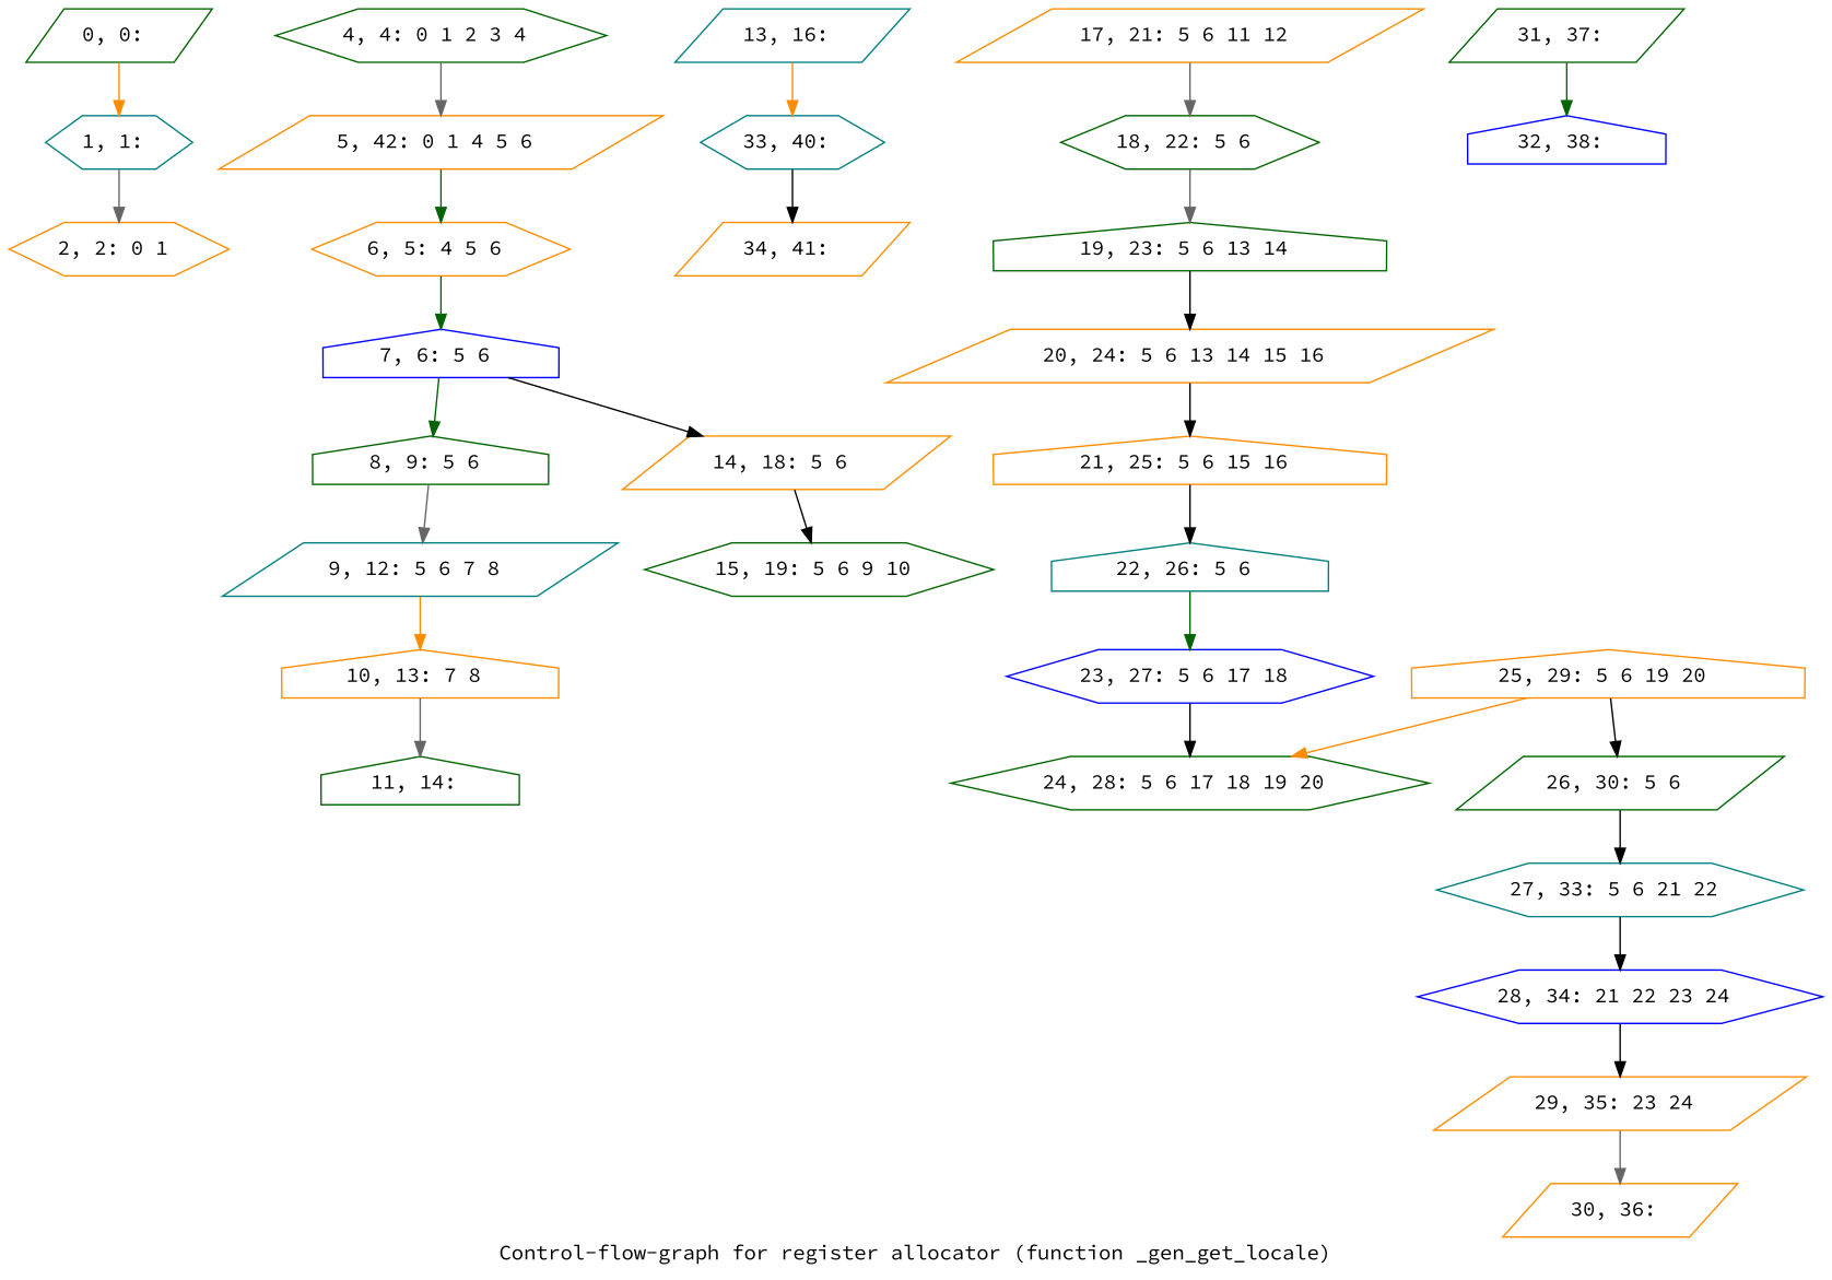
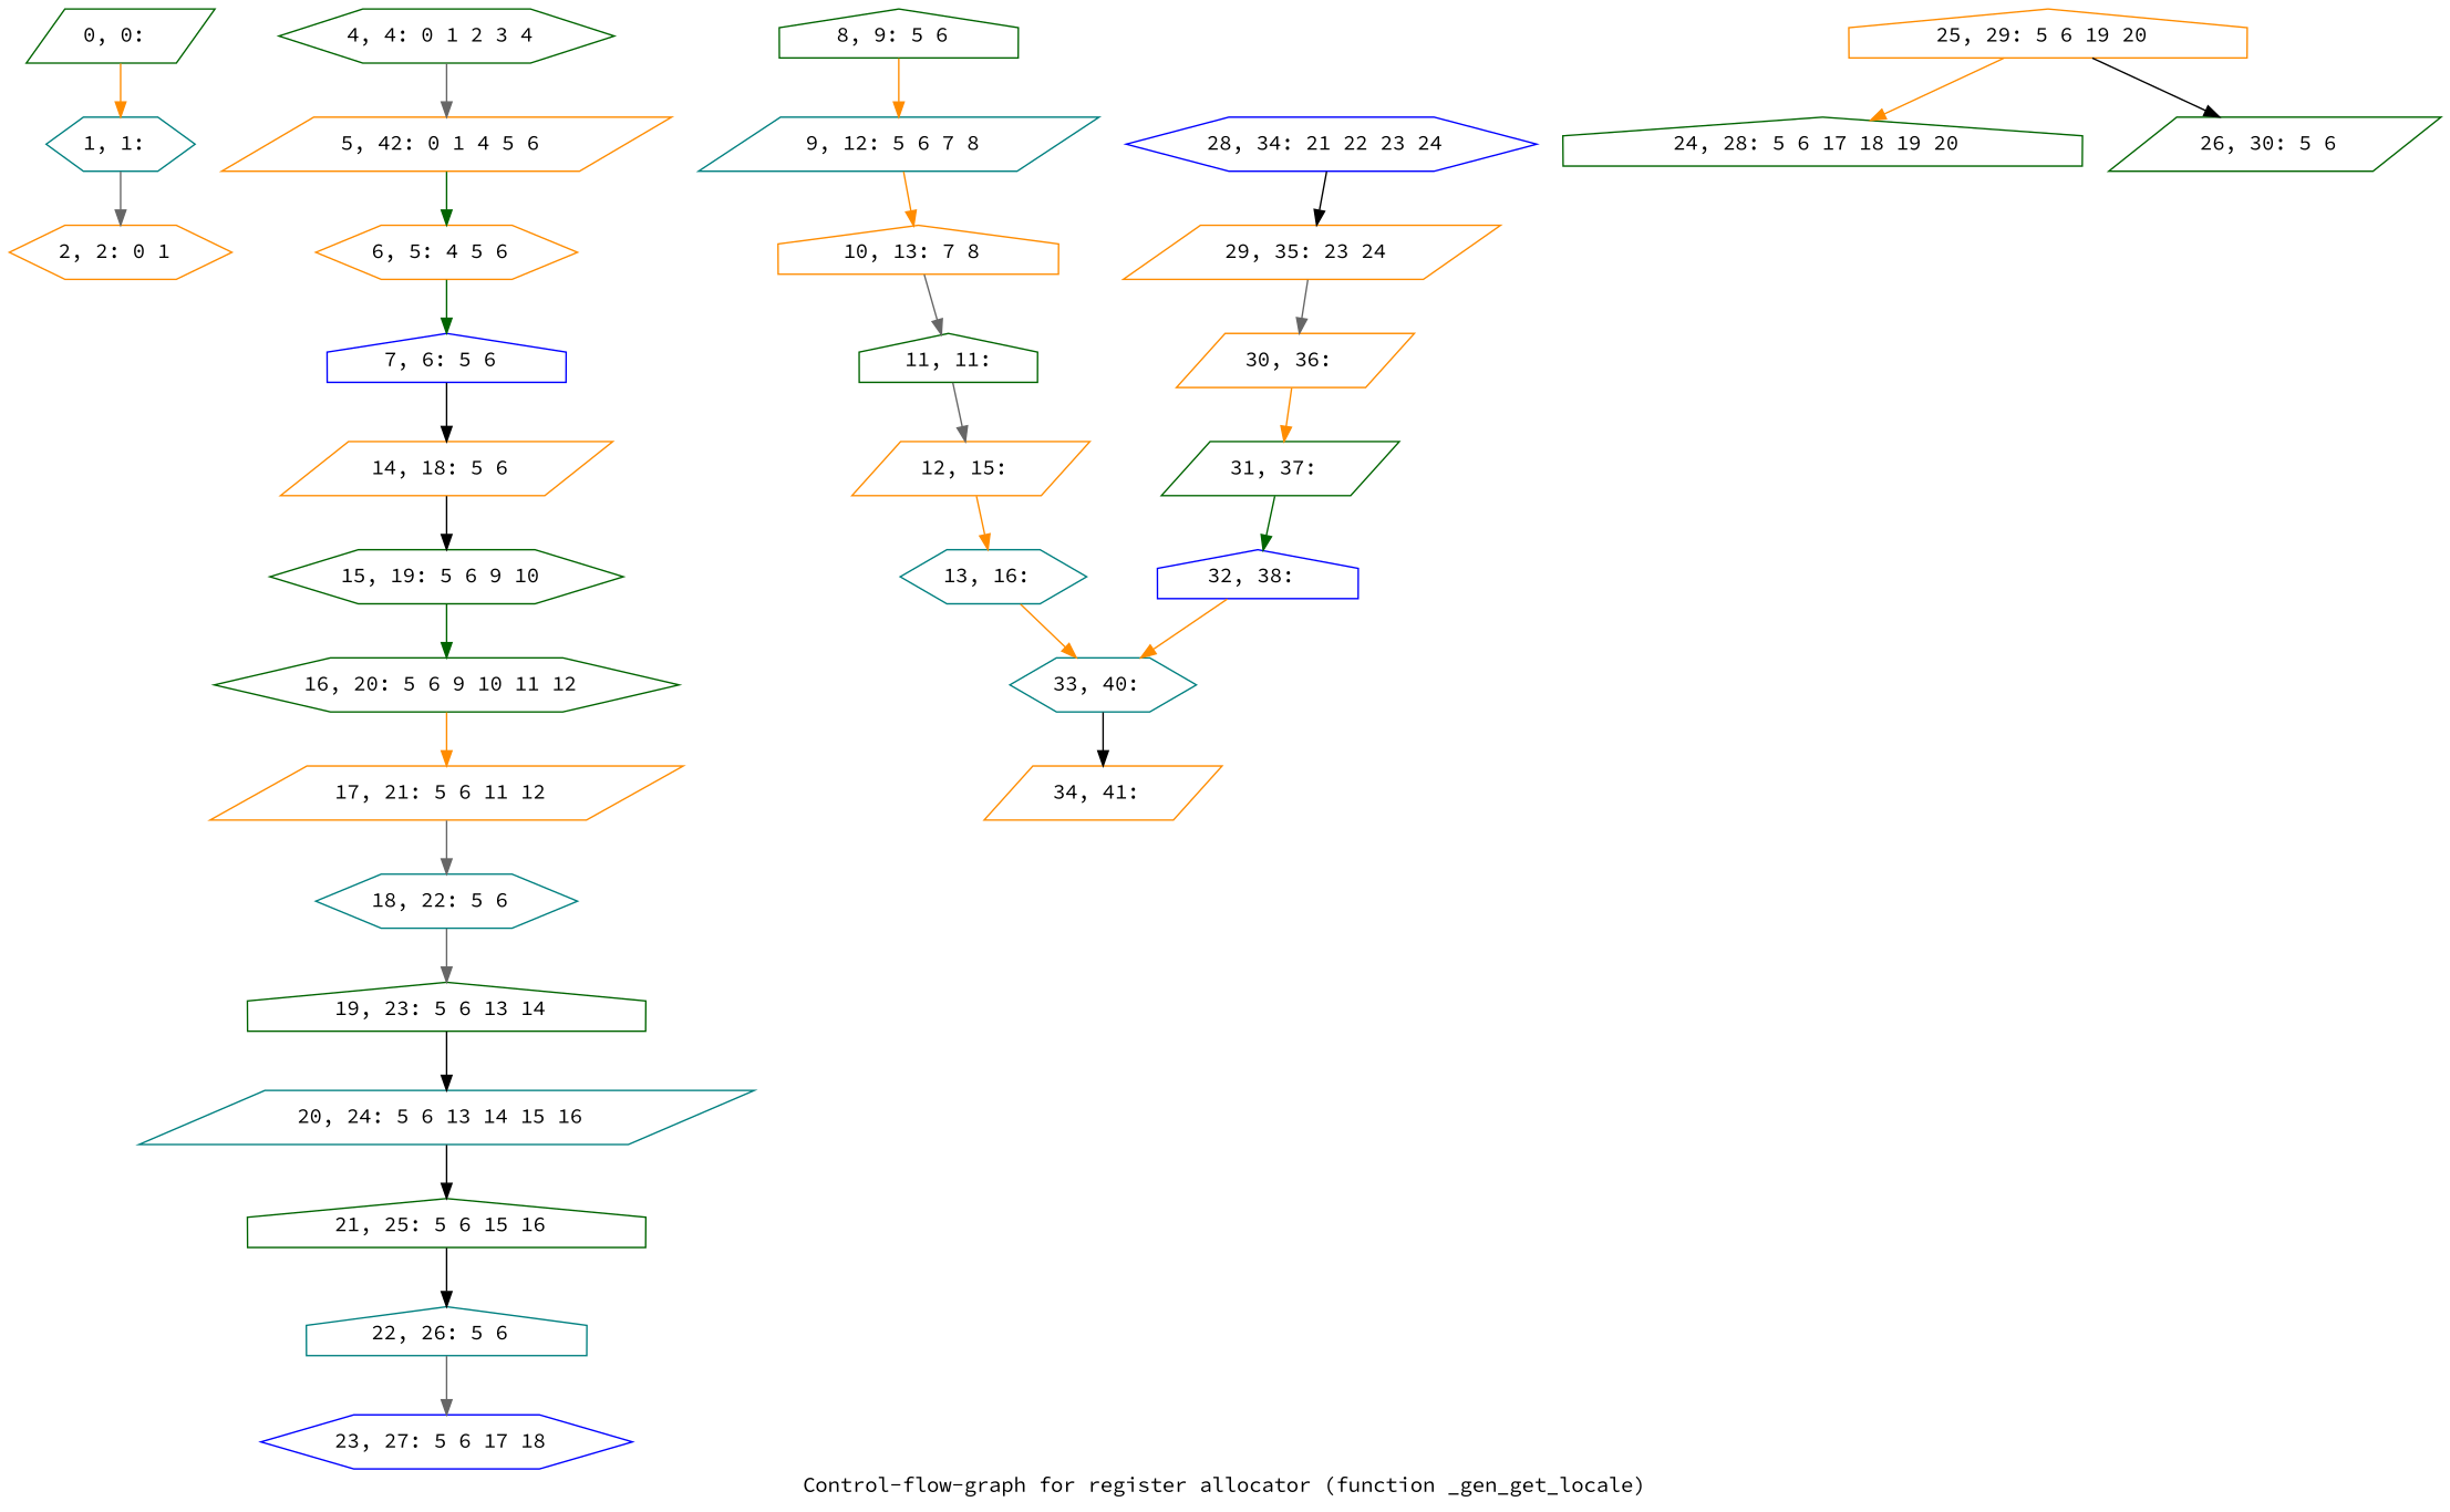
  digraph {
    fontname="Source Code Pro"
    label="Control-flow-graph for register allocator (function _gen_get_locale)"
    node [color=darkgreen fontname="Source Code Pro" shape=parallelogram]
    edge [color=black fontname="Source Code Pro"]
    n1 [label="0, 0: "]
    n2 [color=teal label="1, 1: " shape=hexagon]
    n3 [color=darkorange label="2, 2: 0 1 " shape=hexagon]
    n4 [label="4, 4: 0 1 2 3 4 " shape=hexagon]
    n5 [color=darkorange label="5, 42: 0 1 4 5 6 "]
    n6 [color=darkorange label="6, 5: 4 5 6 " shape=hexagon]
    n7 [color=blue label="7, 6: 5 6 " shape=house]
    n8 [label="8, 9: 5 6 " shape=house]
    n9 [color=darkorange label="14, 18: 5 6 "]
    n10 [color=teal label="9, 12: 5 6 7 8 "]
    n11 [label="15, 19: 5 6 9 10 " shape=hexagon]
    n12 [color=darkorange label="10, 13: 7 8 " shape=house]
-   n13 [label="11, 14: " shape=house]
-   n15 [color=teal label="13, 16: "]
+   n13 [label="11, 11:" shape=house]
+   n14 [color=darkorange label="12, 15: "]
+   n15 [color=teal label="13, 16: " shape=hexagon]
    n16 [color=teal label="33, 40: " shape=hexagon]
    n17 [color=darkorange label="34, 41: "]
+   n18 [label="16, 20: 5 6 9 10 11 12 " shape=hexagon]
    n19 [color=darkorange label="17, 21: 5 6 11 12 "]
-   n20 [label="18, 22: 5 6 " shape=hexagon]
+   n20 [color=teal label="18, 22: 5 6 " shape=hexagon]
    n21 [label="19, 23: 5 6 13 14 " shape=house]
-   n22 [color=darkorange label="20, 24: 5 6 13 14 15 16 "]
-   n23 [color=darkorange label="21, 25: 5 6 15 16 " shape=house]
+   n22 [color=teal label="20, 24: 5 6 13 14 15 16 "]
+   n23 [label="21, 25: 5 6 15 16 " shape=house]
    n24 [color=teal label="22, 26: 5 6 " shape=house]
    n25 [color=blue label="23, 27: 5 6 17 18 " shape=hexagon]
-   n26 [label="24, 28: 5 6 17 18 19 20 " shape=hexagon]
+   n26 [label="24, 28: 5 6 17 18 19 20 " shape=house]
    n27 [color=darkorange label="25, 29: 5 6 19 20 " shape=house]
    n28 [label="26, 30: 5 6 "]
-   n29 [color=teal label="27, 33: 5 6 21 22 " shape=hexagon]
    n30 [color=blue label="28, 34: 21 22 23 24 " shape=hexagon]
    n31 [color=darkorange label="29, 35: 23 24 "]
    n32 [color=darkorange label="30, 36: "]
    n33 [label="31, 37: "]
    n34 [color=blue label="32, 38: " shape=house]
    n1 -> n2 [color=darkorange]
    n2 -> n3 [color=gray40]
    n4 -> n5 [color=gray40]
    n5 -> n6 [color=darkgreen]
    n6 -> n7 [color=darkgreen]
-   n7 -> n8 [color=darkgreen]
    n7 -> n9
-   n8 -> n10 [color=gray40]
+   n8 -> n10 [color=darkorange]
    n9 -> n11
    n10 -> n12 [color=darkorange]
+   n11 -> n18 [color=darkgreen]
    n12 -> n13 [color=gray40]
+   n13 -> n14 [color=gray40]
+   n14 -> n15 [color=darkorange]
    n15 -> n16 [color=darkorange]
    n16 -> n17
+   n18 -> n19 [color=darkorange]
    n19 -> n20 [color=gray40]
    n20 -> n21 [color=gray40]
    n21 -> n22
    n22 -> n23
    n23 -> n24
-   n24 -> n25 [color=darkgreen]
-   n25 -> n26
+   n24 -> n25 [color=gray40]
    n27 -> n26 [color=darkorange]
    n27 -> n28
-   n28 -> n29
-   n29 -> n30
    n30 -> n31
    n31 -> n32 [color=gray40]
+   n32 -> n33 [color=darkorange]
    n33 -> n34 [color=darkgreen]
+   n34 -> n16 [color=darkorange]
  }
